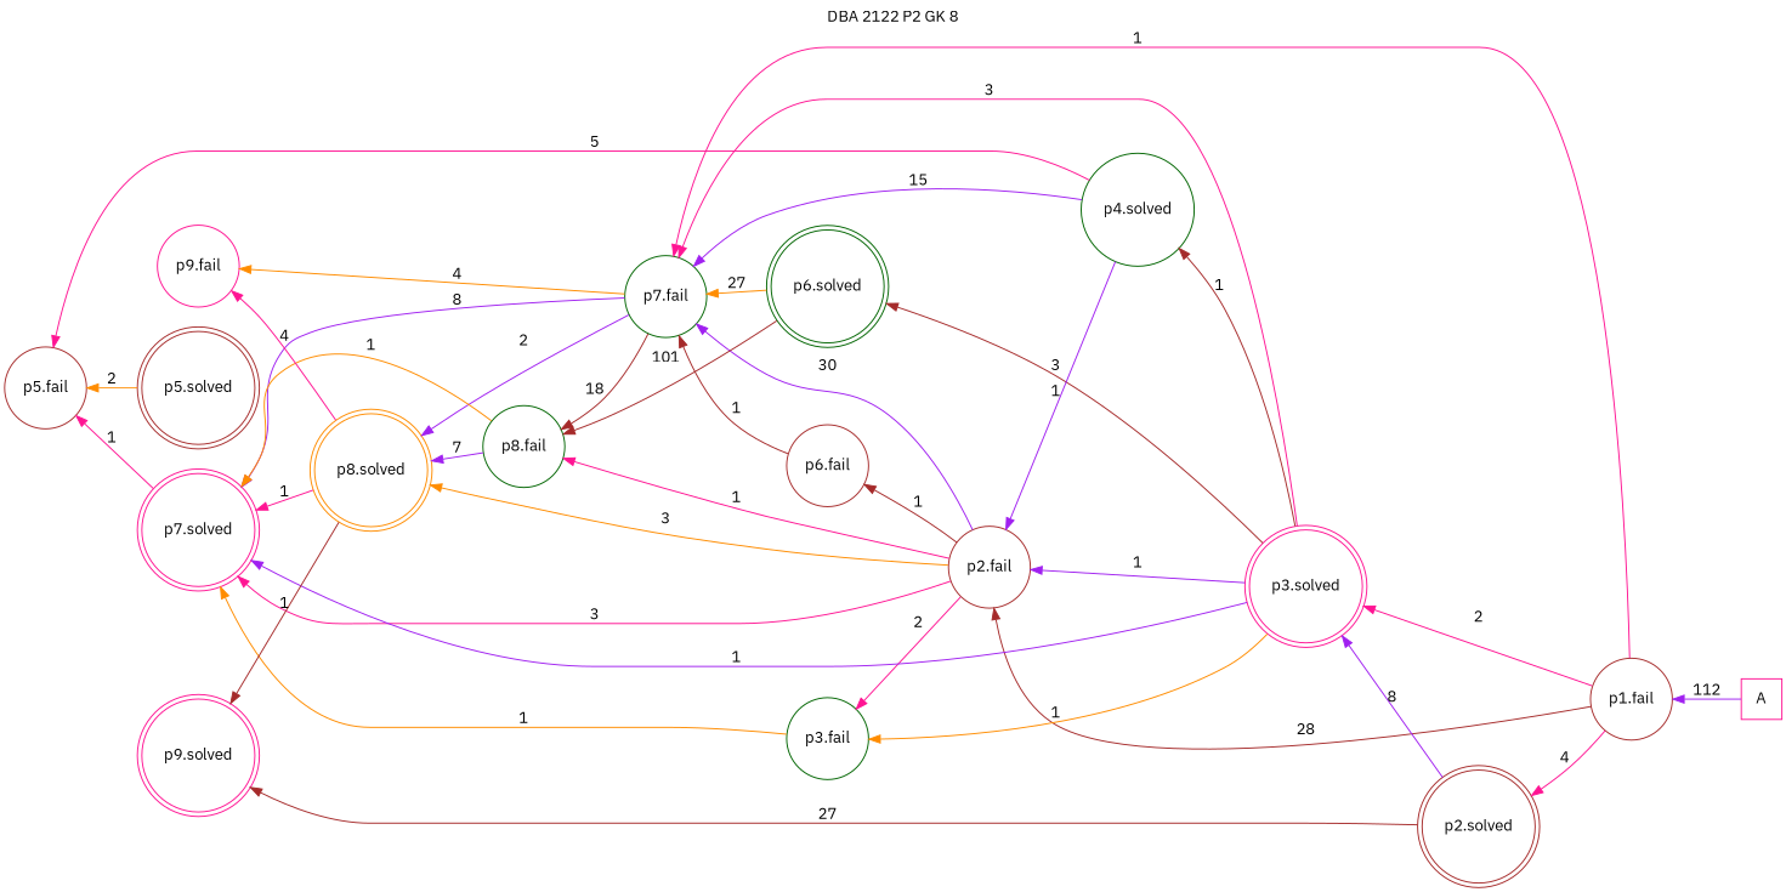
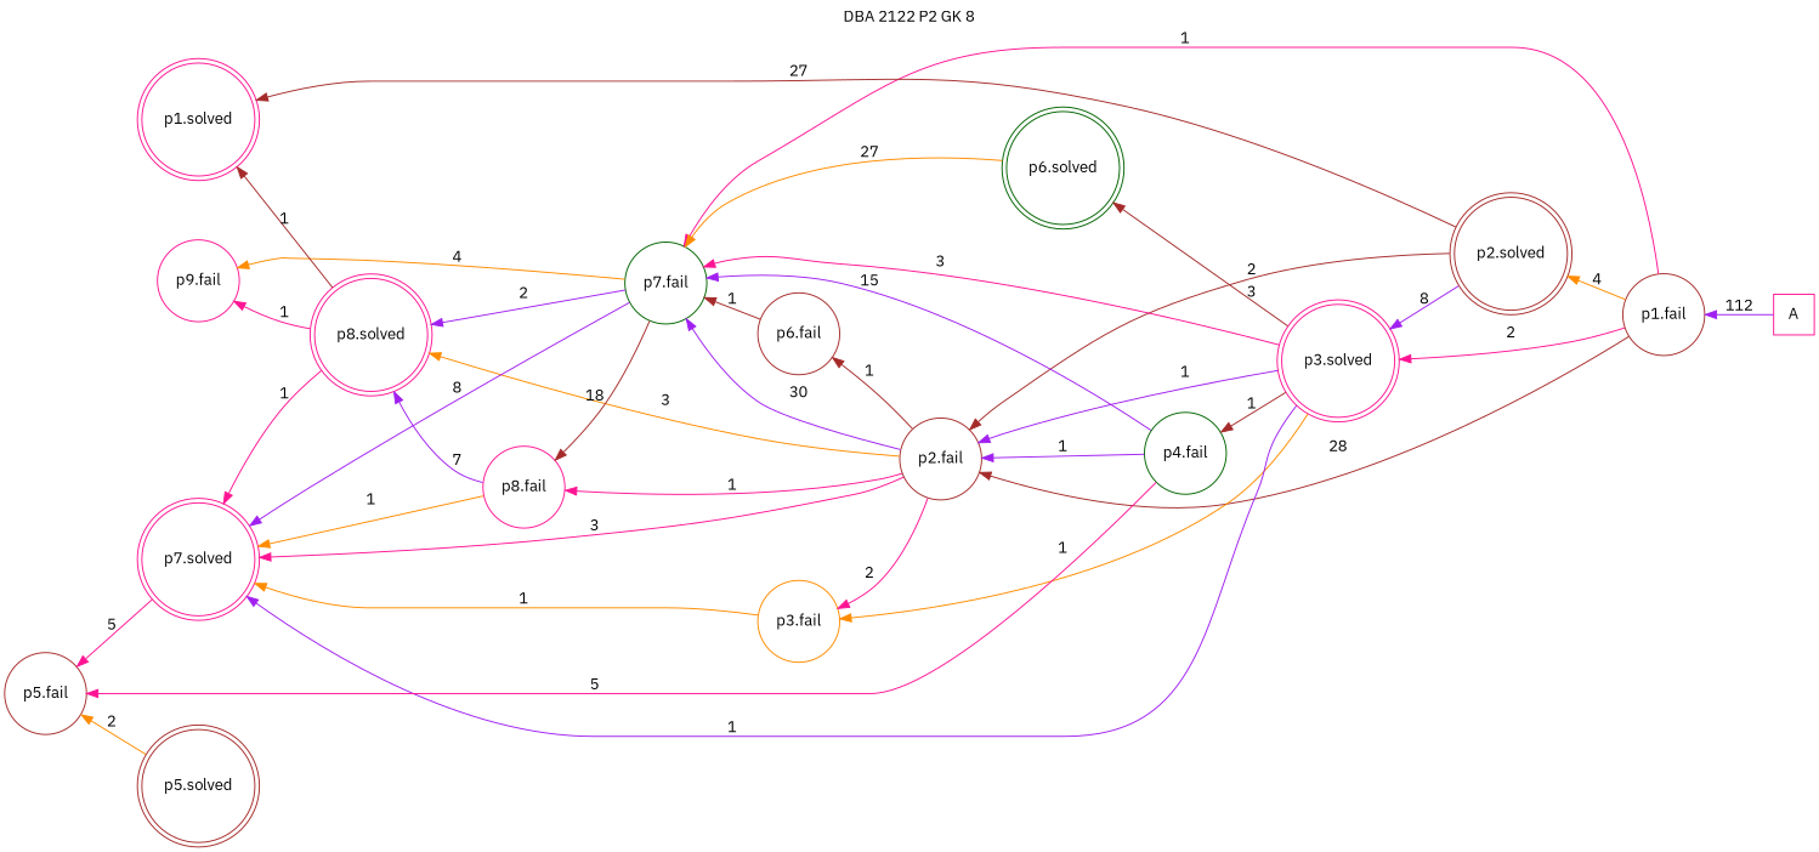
  digraph {
    fontname="IBM Plex Sans"
    label=" DBA 2122 P2 GK 8 "
    labelloc=tl
    rankdir=RL
    node [color=brown fontname="IBM Plex Sans" shape=circle]
    edge [color=purple fontname="IBM Plex Sans"]
    n1 [color=deeppink label=A shape=square]
    n2 [label="p1.fail"]
    n3 [label="p2.fail"]
    n4 [label="p2.solved" shape=doublecircle]
    n5 [color=deeppink label="p3.solved" shape=doublecircle]
    n6 [color=darkgreen label="p7.fail"]
-   n7 [color=deeppink label="p9.solved" shape=doublecircle]
-   n8 [color=darkgreen label="p3.fail"]
+   n7 [color=deeppink label="p1.solved" shape=doublecircle]
+   n8 [color=darkorange label="p3.fail"]
    n9 [color=deeppink label="p7.solved" shape=doublecircle]
-   n10 [color=darkgreen label="p8.fail"]
-   n11 [color=darkorange label="p8.solved" shape=doublecircle]
+   n10 [color=deeppink label="p8.fail"]
+   n11 [color=deeppink label="p8.solved" shape=doublecircle]
    n12 [label="p6.fail"]
-   n13 [color=darkgreen label="p4.solved"]
+   n13 [color=darkgreen label="p4.fail"]
    n14 [color=darkgreen label="p6.solved" shape=doublecircle]
    n15 [color=deeppink label="p9.fail"]
    n16 [label="p5.fail"]
    n17 [label="p5.solved" shape=doublecircle]
    n1 -> n2 [label=112]
    n2 -> n3 [color=brown label=28]
-   n2 -> n4 [color=deeppink label=4]
+   n2 -> n4 [color=darkorange label=4]
    n2 -> n5 [color=deeppink label=2]
    n2 -> n6 [color=deeppink label=1]
    n3 -> n6 [label=30]
    n3 -> n8 [color=deeppink label=2]
    n3 -> n9 [color=deeppink label=3]
    n3 -> n10 [color=deeppink label=1]
    n3 -> n11 [color=darkorange label=3]
    n3 -> n12 [color=brown label=1]
+   n4 -> n3 [color=brown label=2]
    n4 -> n5 [label=8]
    n4 -> n7 [color=brown label=27]
    n5 -> n3 [label=1]
    n5 -> n6 [color=deeppink label=3]
    n5 -> n8 [color=darkorange label=1]
    n5 -> n9 [label=1]
    n5 -> n13 [color=brown label=1]
    n5 -> n14 [color=brown label=3]
    n6 -> n9 [label=8]
    n6 -> n10 [color=brown label=18]
    n6 -> n11 [label=2]
    n6 -> n15 [color=darkorange label=4]
    n8 -> n9 [color=darkorange label=1]
-   n9 -> n16 [color=deeppink label=1]
+   n9 -> n16 [color=deeppink label=5]
    n10 -> n9 [color=darkorange label=1]
    n10 -> n11 [label=7]
    n11 -> n7 [color=brown label=1]
    n11 -> n9 [color=deeppink label=1]
-   n11 -> n15 [color=deeppink label=4]
+   n11 -> n15 [color=deeppink label=1]
    n12 -> n6 [color=brown label=1]
    n13 -> n3 [label=1]
    n13 -> n6 [label=15]
    n13 -> n16 [color=deeppink label=5]
    n14 -> n6 [color=darkorange label=27]
-   n14 -> n10 [color=brown label=101]
    n17 -> n16 [color=darkorange label=2]
  }
